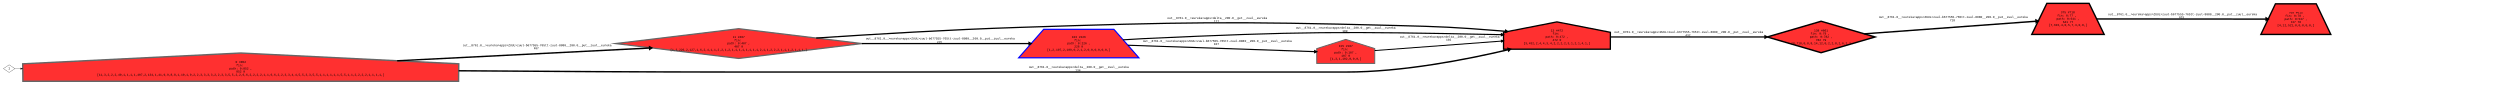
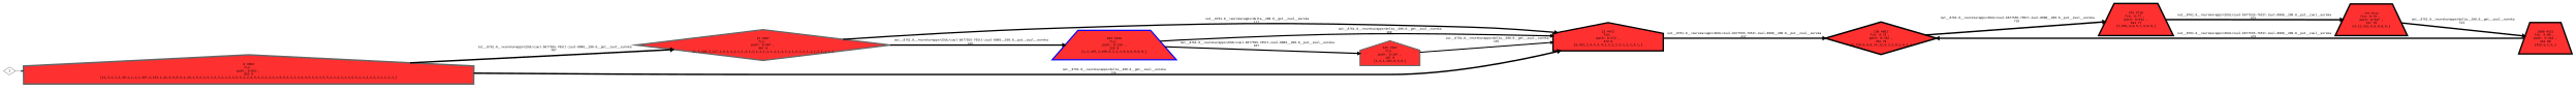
  digraph {
    rankdir=LR
    fontname="Liberation Mono"
    node [fillcolor=firebrick1 shape=trapezium style=filled color=black fontname="Liberation Mono"]
    edge [penwidth=6.74876 fontname="Liberation Mono"]
    n1 [height=2.04753 label="0 #852\nfin: \n path: 0:852 , \n852 0\n[11,3,2,2,2,40,1,1,1,1,407,2,134,1,41,9,9,8,8,1,10,1,9,2,2,3,3,3,3,2,2,3,3,5,5,2,2,6,6,2,2,2,2,1,1,6,6,2,2,3,3,4,4,5,5,3,3,5,5,1,1,1,1,1,1,5,5,1,1,2,2,2,2,1,1,1,1,]" penwidth=6.74876 shape=house width=2.04753 color=gray40]
    n2 [height=1.94752 label="11 #407\nfin: \n path: 0:407 , \n407 0\n[1,3,226,2,127,1,6,2,4,1,1,2,2,1,2,1,1,1,1,1,1,1,1,2,1,1,2,2,2,1,1,1,2,1,1,1,]" penwidth=6.01127 width=1.94752 color=gray40 shape=diamond]
    n3 [height=1.96838 label="13 #472\nfin: \n path: 0:472 , \n472 0\n[3,432,2,4,4,3,4,2,2,2,2,3,1,2,1,4,1,]" penwidth=6.1591 width=1.96838 shape=house]
    I [shape=diamond fillcolor="" style=""]
    n5 [height=1.86019 label="103 #226\nfin: \n path: 0:226 , \n226 0\n[1,2,107,2,109,0,2,1,2,0,0,0,0,0,0,]" penwidth=5.42495 width=1.86019 color=blue]
    n6 [height=2.04889 label="138 #861\nfin: 0:79 , \n path: 0:782 , \n782 79\n[0,718,0,8,8,14,12,0,2,2,8,2,6,2,]" penwidth=6.75926 width=2.04889 shape=diamond]
    n7 [height=1.73733 label="335 #107\nfin: \n path: 0:107 , \n107 0\n[1,3,1,102,0,0,0,]" penwidth=4.68213 width=1.73733 color=gray40 shape=house]
    n8 [height=2.02523 label="375 #718\nfin: 0:77 , \n path: 0:641 , \n641 77\n[7,615,4,0,5,7,3,0,0,]" penwidth=6.57786 width=2.02523]
    n9 [height=2.00462 label="709 #615\nfin: 0:78 , \n path: 0:537 , \n537 78\n[4,12,521,0,0,0,0,0,]" penwidth=6.42325 width=2.00462]
+   n10 [height=1.98206 label="1080 #521\nfin: 0:80 , \n path: 0:441 , \n441 80\n[429,5,2,5,]" penwidth=6.25767 width=1.98206]
    n1 -> n2 [label="out__8761.0__>eureka>apps>ZUUL>zuul-b677555-765tt-zuul-8080__200.0__put__zuul__eureka\n407 "]
    n1 -> n3 [label="out__8761.0__>eureka>apps>delta__200.0__get__zuul__eureka\n134 "]
    n2 -> n3 [label="out__8761.0__>eureka>apps>delta__200.0__get__zuul__eureka\n127 " penwidth=6.01127]
    n2 -> n5 [label="out__8761.0__>eureka>apps>ZUUL>zuul-b677555-765tt-zuul-8080__200.0__put__zuul__eureka\n226 " penwidth=6.01127]
    n3 -> n6 [label="out__8761.0__>eureka>apps>ZUUL>zuul-b677555-765tt-zuul-8080__200.0__put__zuul__eureka\n432 " penwidth=6.1591]
    I -> n1 [penwidth=""]
    n5 -> n3 [label="out__8761.0__>eureka>apps>delta__200.0__get__zuul__eureka\n109 " penwidth=5.42495]
    n5 -> n7 [label="out__8761.0__>eureka>apps>ZUUL>zuul-b677555-765tt-zuul-8080__200.0__put__zuul__eureka\n107 " penwidth=5.42495]
    n6 -> n8 [label="out__8761.0__>eureka>apps>ZUUL>zuul-b677555-765tt-zuul-8080__200.0__put__zuul__eureka\n718 " penwidth=6.75926]
    n7 -> n3 [label="out__8761.0__>eureka>apps>delta__200.0__get__zuul__eureka\n102 " penwidth=4.68213]
    n8 -> n9 [label="out__8761.0__>eureka>apps>ZUUL>zuul-b677555-765tt-zuul-8080__200.0__put__zuul__eureka\n615 " penwidth=6.57786]
+   n9 -> n10 [label="out__8761.0__>eureka>apps>delta__200.0__get__zuul__eureka\n521 " penwidth=6.42325]
+   n10 -> n6 [label="out__8761.0__>eureka>apps>ZUUL>zuul-b677555-765tt-zuul-8080__200.0__put__zuul__eureka\n429 " penwidth=6.25767]
  }
